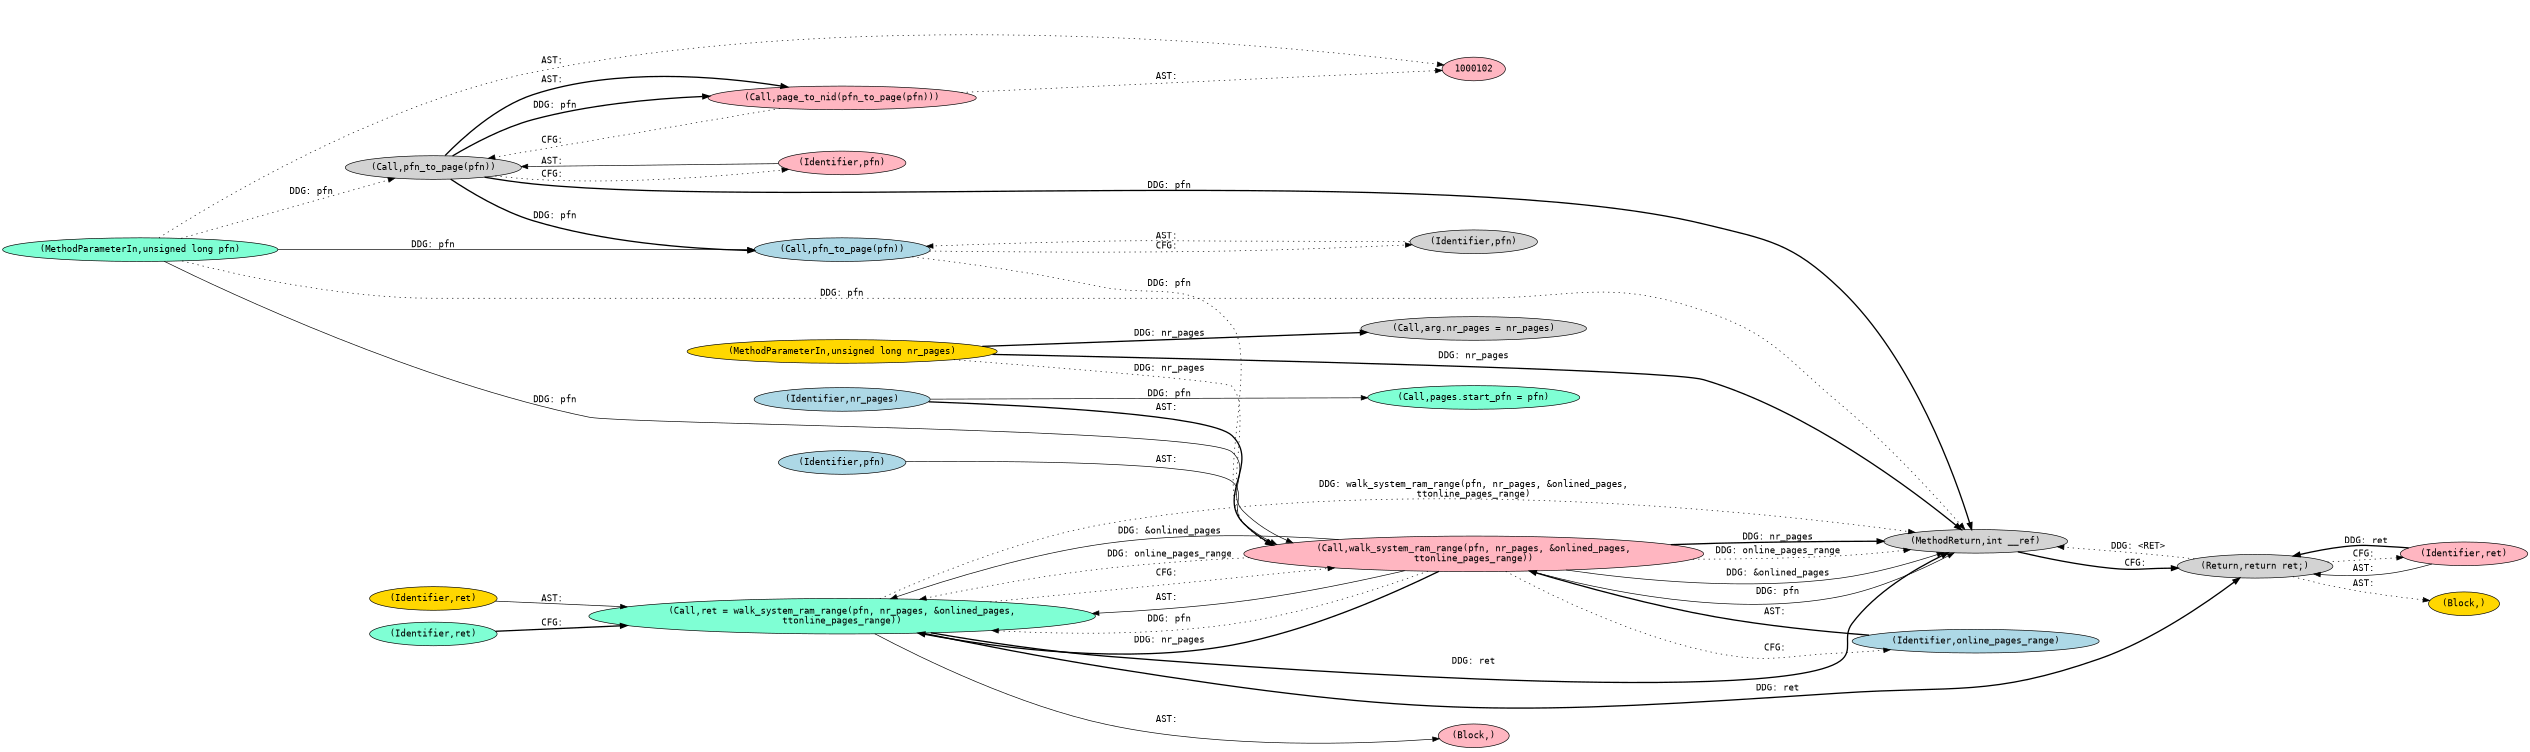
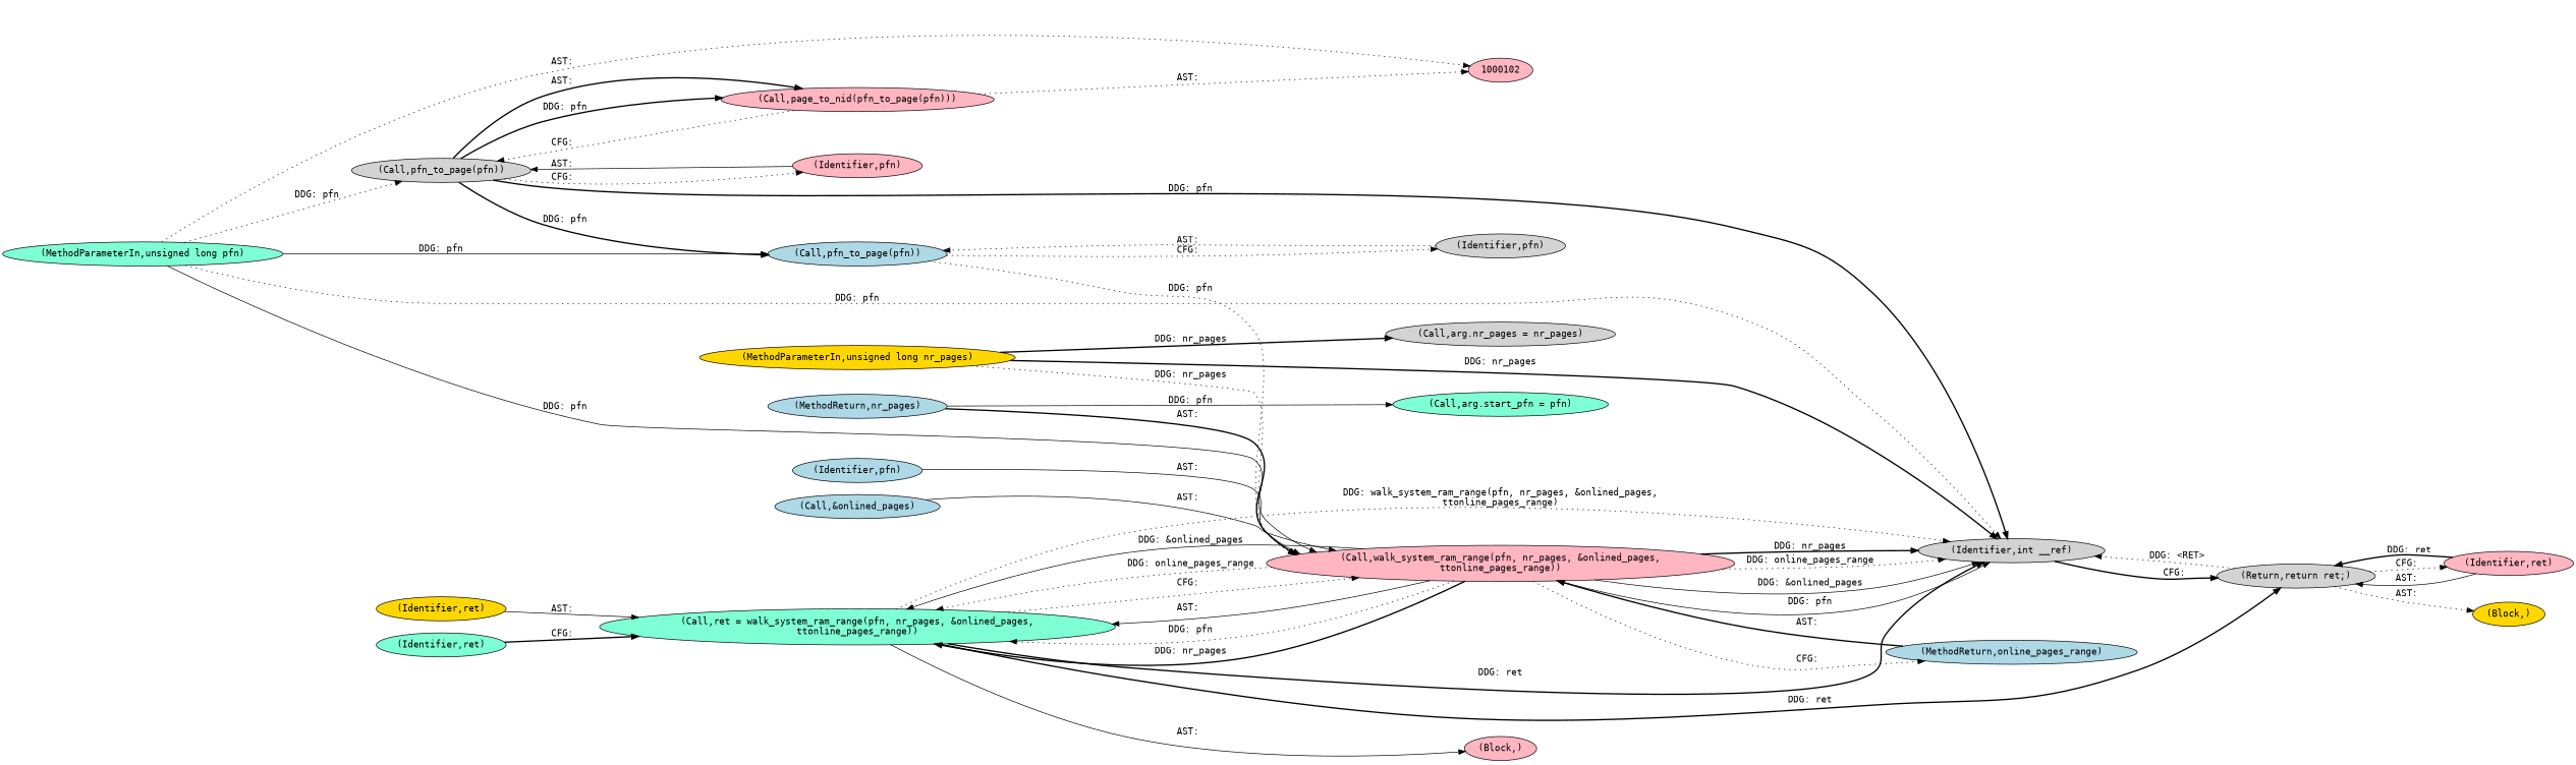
  digraph {
    fontname="DejaVu Sans Mono"
    rankdir=LR
    node [fillcolor=lightpink fontname="DejaVu Sans Mono" style=filled]
    edge [fontname="DejaVu Sans Mono" style=dotted]
    n1 [fillcolor=aquamarine label="(Call,ret = walk_system_ram_range(pfn, nr_pages, &onlined_pages,\n\t\tonline_pages_range))"]
    n2 [label="(Call,walk_system_ram_range(pfn, nr_pages, &onlined_pages,\n\t\tonline_pages_range))"]
    n3 [fillcolor=lightgrey label="(Return,return ret;)"]
-   n4 [fillcolor=lightgrey label="(MethodReturn,int __ref)"]
+   n4 [fillcolor=lightgrey label="(Identifier,int __ref)"]
    n5 [label="(Block,)"]
-   n6 [fillcolor=lightblue label="(Identifier,online_pages_range)"]
+   n6 [fillcolor=lightblue label="(MethodReturn,online_pages_range)"]
    n7 [label="(Identifier,ret)"]
    n8 [fillcolor=gold label="(Block,)"]
    n9 [fillcolor=lightblue label="(Call,pfn_to_page(pfn))"]
    n10 [fillcolor=lightgrey label="(Identifier,pfn)"]
    n11 [fillcolor=lightgrey label="(Call,pfn_to_page(pfn))"]
    n12 [label="(Identifier,pfn)"]
    n13 [label="(Call,page_to_nid(pfn_to_page(pfn)))"]
    1000102
    n15 [fillcolor=aquamarine label="(MethodParameterIn,unsigned long pfn)"]
-   n16 [fillcolor=aquamarine label="(Call,pages.start_pfn = pfn)"]
+   n16 [fillcolor=aquamarine label="(Call,arg.start_pfn = pfn)"]
    n17 [fillcolor=gold label="(MethodParameterIn,unsigned long nr_pages)"]
    n18 [fillcolor=lightgrey label="(Call,arg.nr_pages = nr_pages)"]
-   n19 [fillcolor=lightblue label="(Identifier,nr_pages)"]
+   n19 [fillcolor=lightblue label="(MethodReturn,nr_pages)"]
    n20 [fillcolor=gold label="(Identifier,ret)"]
    n21 [fillcolor=lightblue label="(Identifier,pfn)"]
+   n22 [fillcolor=lightblue label="(Call,&onlined_pages)"]
    n23 [fillcolor=aquamarine label="(Identifier,ret)"]
    n1 -> n2 [label="CFG: "]
    n1 -> n3 [label="DDG: ret" style=bold]
    n1 -> n4 [label="DDG: ret" style=bold]
    n1 -> n4 [label="DDG: walk_system_ram_range(pfn, nr_pages, &onlined_pages,\n\t\tonline_pages_range)"]
    n1 -> n5 [label="AST: " style=solid]
    n2 -> n1 [label="AST: " style=solid]
    n2 -> n1 [label="DDG: pfn"]
    n2 -> n1 [label="DDG: nr_pages" style=bold]
    n2 -> n1 [label="DDG: &onlined_pages" style=solid]
    n2 -> n1 [label="DDG: online_pages_range"]
    n2 -> n4 [label="DDG: &onlined_pages" style=solid]
    n2 -> n4 [label="DDG: pfn" style=solid]
    n2 -> n4 [label="DDG: nr_pages" style=bold]
    n2 -> n4 [label="DDG: online_pages_range"]
    n2 -> n6 [label="CFG: "]
    n3 -> n4 [label="DDG: <RET>"]
    n3 -> n7 [label="CFG: "]
    n3 -> n8 [label="AST: "]
    n4 -> n3 [label="CFG: " style=bold]
    n6 -> n2 [label="AST: " style=bold]
    n7 -> n3 [label="AST: " style=solid]
    n7 -> n3 [label="DDG: ret" style=bold]
    n9 -> n2 [label="DDG: pfn"]
    n9 -> n10 [label="CFG: "]
    n10 -> n9 [label="AST: "]
    n11 -> n4 [label="DDG: pfn" style=bold]
    n11 -> n9 [label="DDG: pfn" style=bold]
    n11 -> n12 [label="CFG: "]
    n11 -> n13 [label="AST: " style=bold]
    n11 -> n13 [label="DDG: pfn" style=bold]
    n12 -> n11 [label="AST: " style=solid]
    n13 -> n11 [label="CFG: "]
    n13 -> 1000102 [label="AST: "]
    n15 -> n2 [label="DDG: pfn" style=solid]
    n15 -> n4 [label="DDG: pfn"]
    n15 -> n9 [label="DDG: pfn" style=solid]
    n15 -> n11 [label="DDG: pfn"]
    n15 -> 1000102 [label="AST: "]
    n17 -> n2 [label="DDG: nr_pages"]
    n17 -> n4 [label="DDG: nr_pages" style=bold]
    n17 -> n18 [label="DDG: nr_pages" style=bold]
    n19 -> n2 [label="AST: " style=bold]
    n19 -> n16 [label="DDG: pfn" style=solid]
    n20 -> n1 [label="AST: " style=solid]
    n21 -> n2 [label="AST: " style=solid]
+   n22 -> n2 [label="AST: " style=solid]
    n23 -> n1 [label="CFG: " style=bold]
  }
